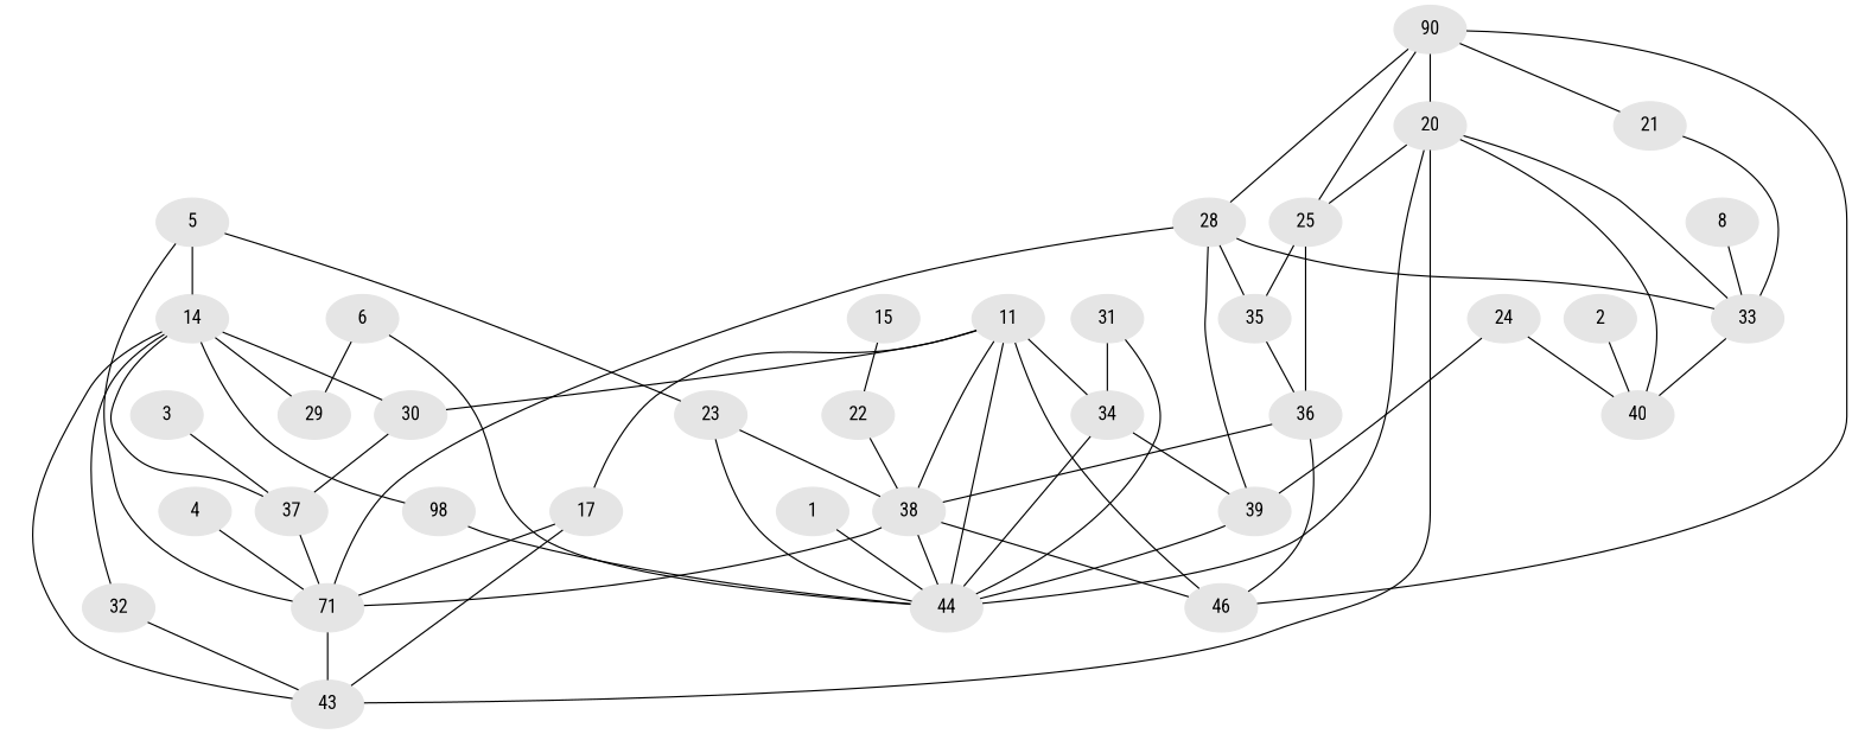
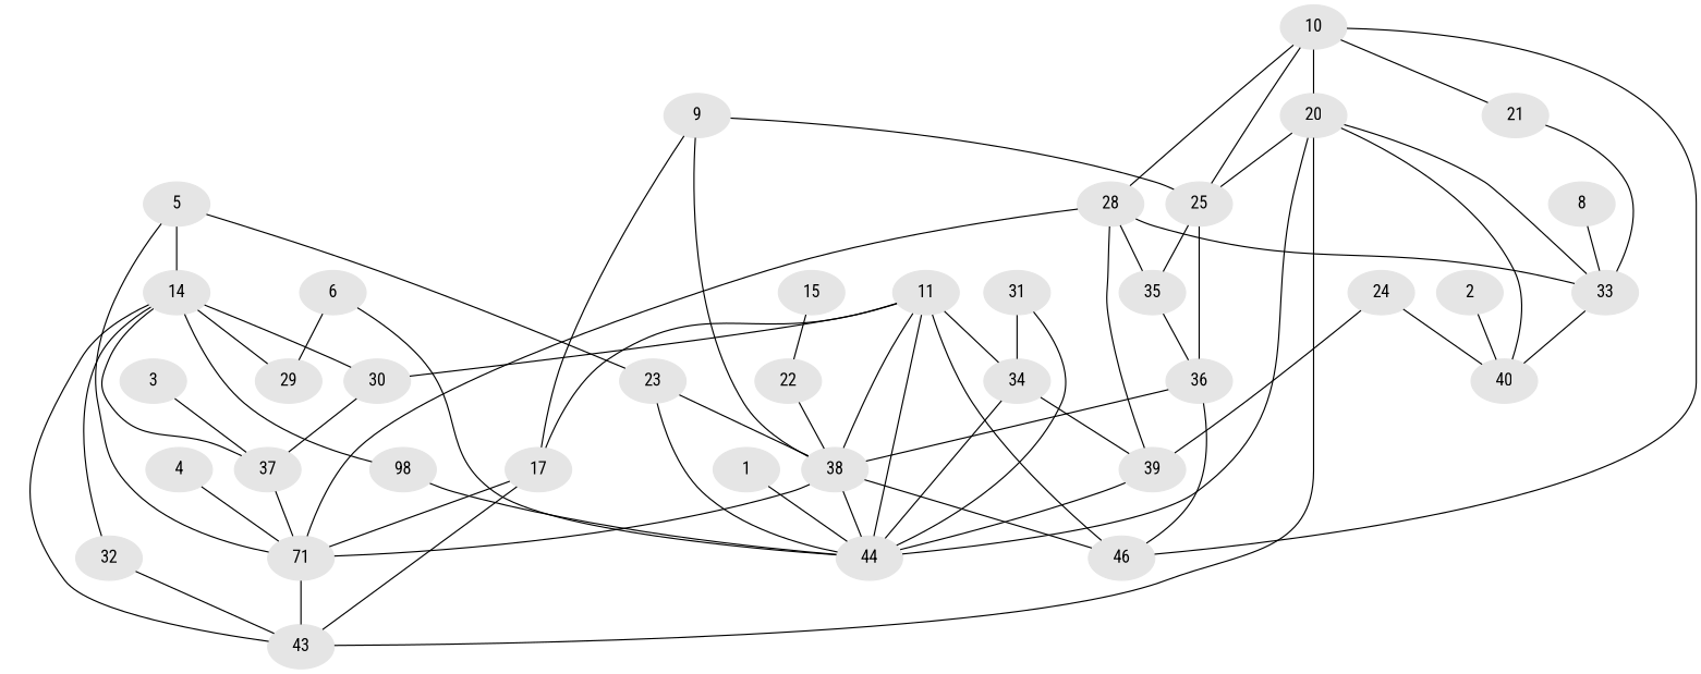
  graph {
    fontname="Roboto Condensed"
    node [color=gray90 fontname="Roboto Condensed" style=filled]
    edge [fontname="Roboto Condensed" weight=1.0]
    1
    44
    2
    40
    3
    37
    n7 [label=71]
    4
    43
    5
    14
    23
    29
    30
    n15 [label=98]
    32
    38
    6
    8
    33
+   9
    17
    25
    35
    36
    46
-   10 [label=90]
+   10
    20
    21
    28
    39
    11
    34
    15
    22
    24
    31
    1 -- 44
    2 -- 40
    3 -- 37
    37 -- n7
    n7 -- 43
    4 -- n7
    5 -- n7
    5 -- 14
    5 -- 23
    14 -- 37
    14 -- 43
    14 -- 29
    14 -- 30
    14 -- n15
    14 -- 32
    23 -- 44
    23 -- 38
    30 -- 37
    n15 -- 44
    32 -- 43
    38 -- 44
    38 -- n7
    38 -- 46
    6 -- 44
    6 -- 29
    8 -- 33
    33 -- 40
+   9 -- 38
+   9 -- 17
+   9 -- 25
    17 -- n7
    17 -- 43
    25 -- 35
    25 -- 36
    35 -- 36
    36 -- 38
    36 -- 46
    10 -- 25
    10 -- 46
    10 -- 20
    10 -- 21
    10 -- 28
    20 -- 44
    20 -- 40
    20 -- 43
    20 -- 33
    20 -- 25
    21 -- 33
    28 -- n7
    28 -- 33
    28 -- 35
    28 -- 39
    39 -- 44
    11 -- 44
    11 -- 30
    11 -- 38
    11 -- 17
    11 -- 46
    11 -- 34 [weight=3.0]
    34 -- 44
    34 -- 39
    15 -- 22
    22 -- 38
    24 -- 40
    24 -- 39
    31 -- 44
    31 -- 34
  }
